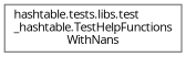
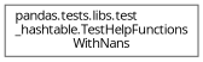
  digraph {
    rankdir=LR
    fontname="Open Sans"
-   n1 [color=grey40 fillcolor=white fontname="Open Sans" fontsize=10 height=0.2 label="hashtable.tests.libs.test\l_hashtable.TestHelpFunctions\lWithNans" shape=box style=filled width=0.4]
+   n1 [color=grey40 fillcolor=white fontname="Open Sans" fontsize=10 height=0.2 label="pandas.tests.libs.test\l_hashtable.TestHelpFunctions\lWithNans" shape=box style=filled width=0.4]
  }
